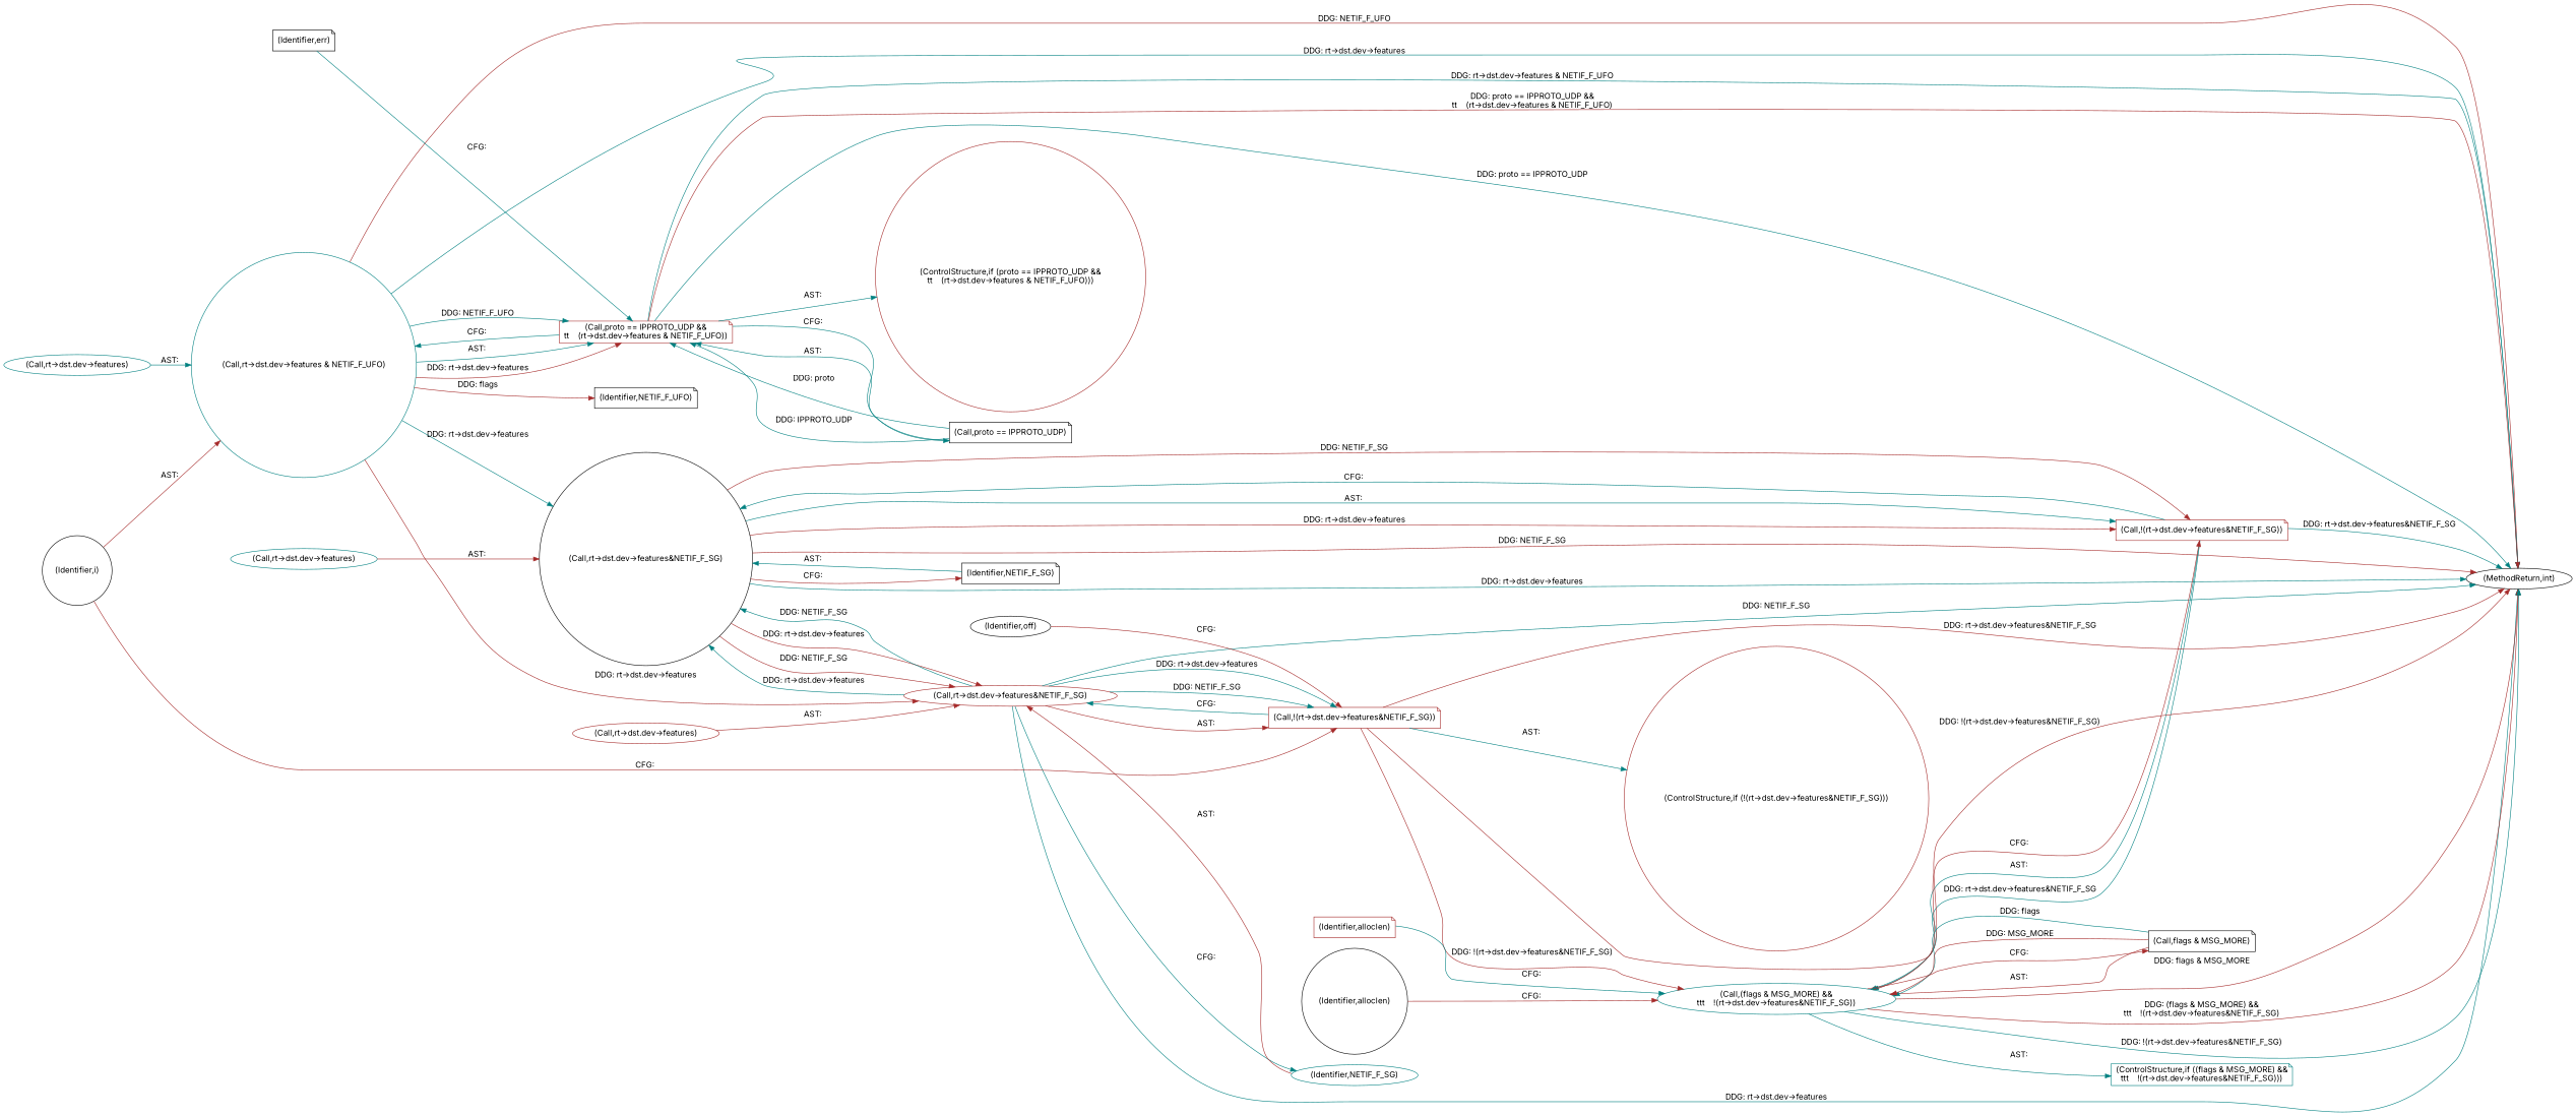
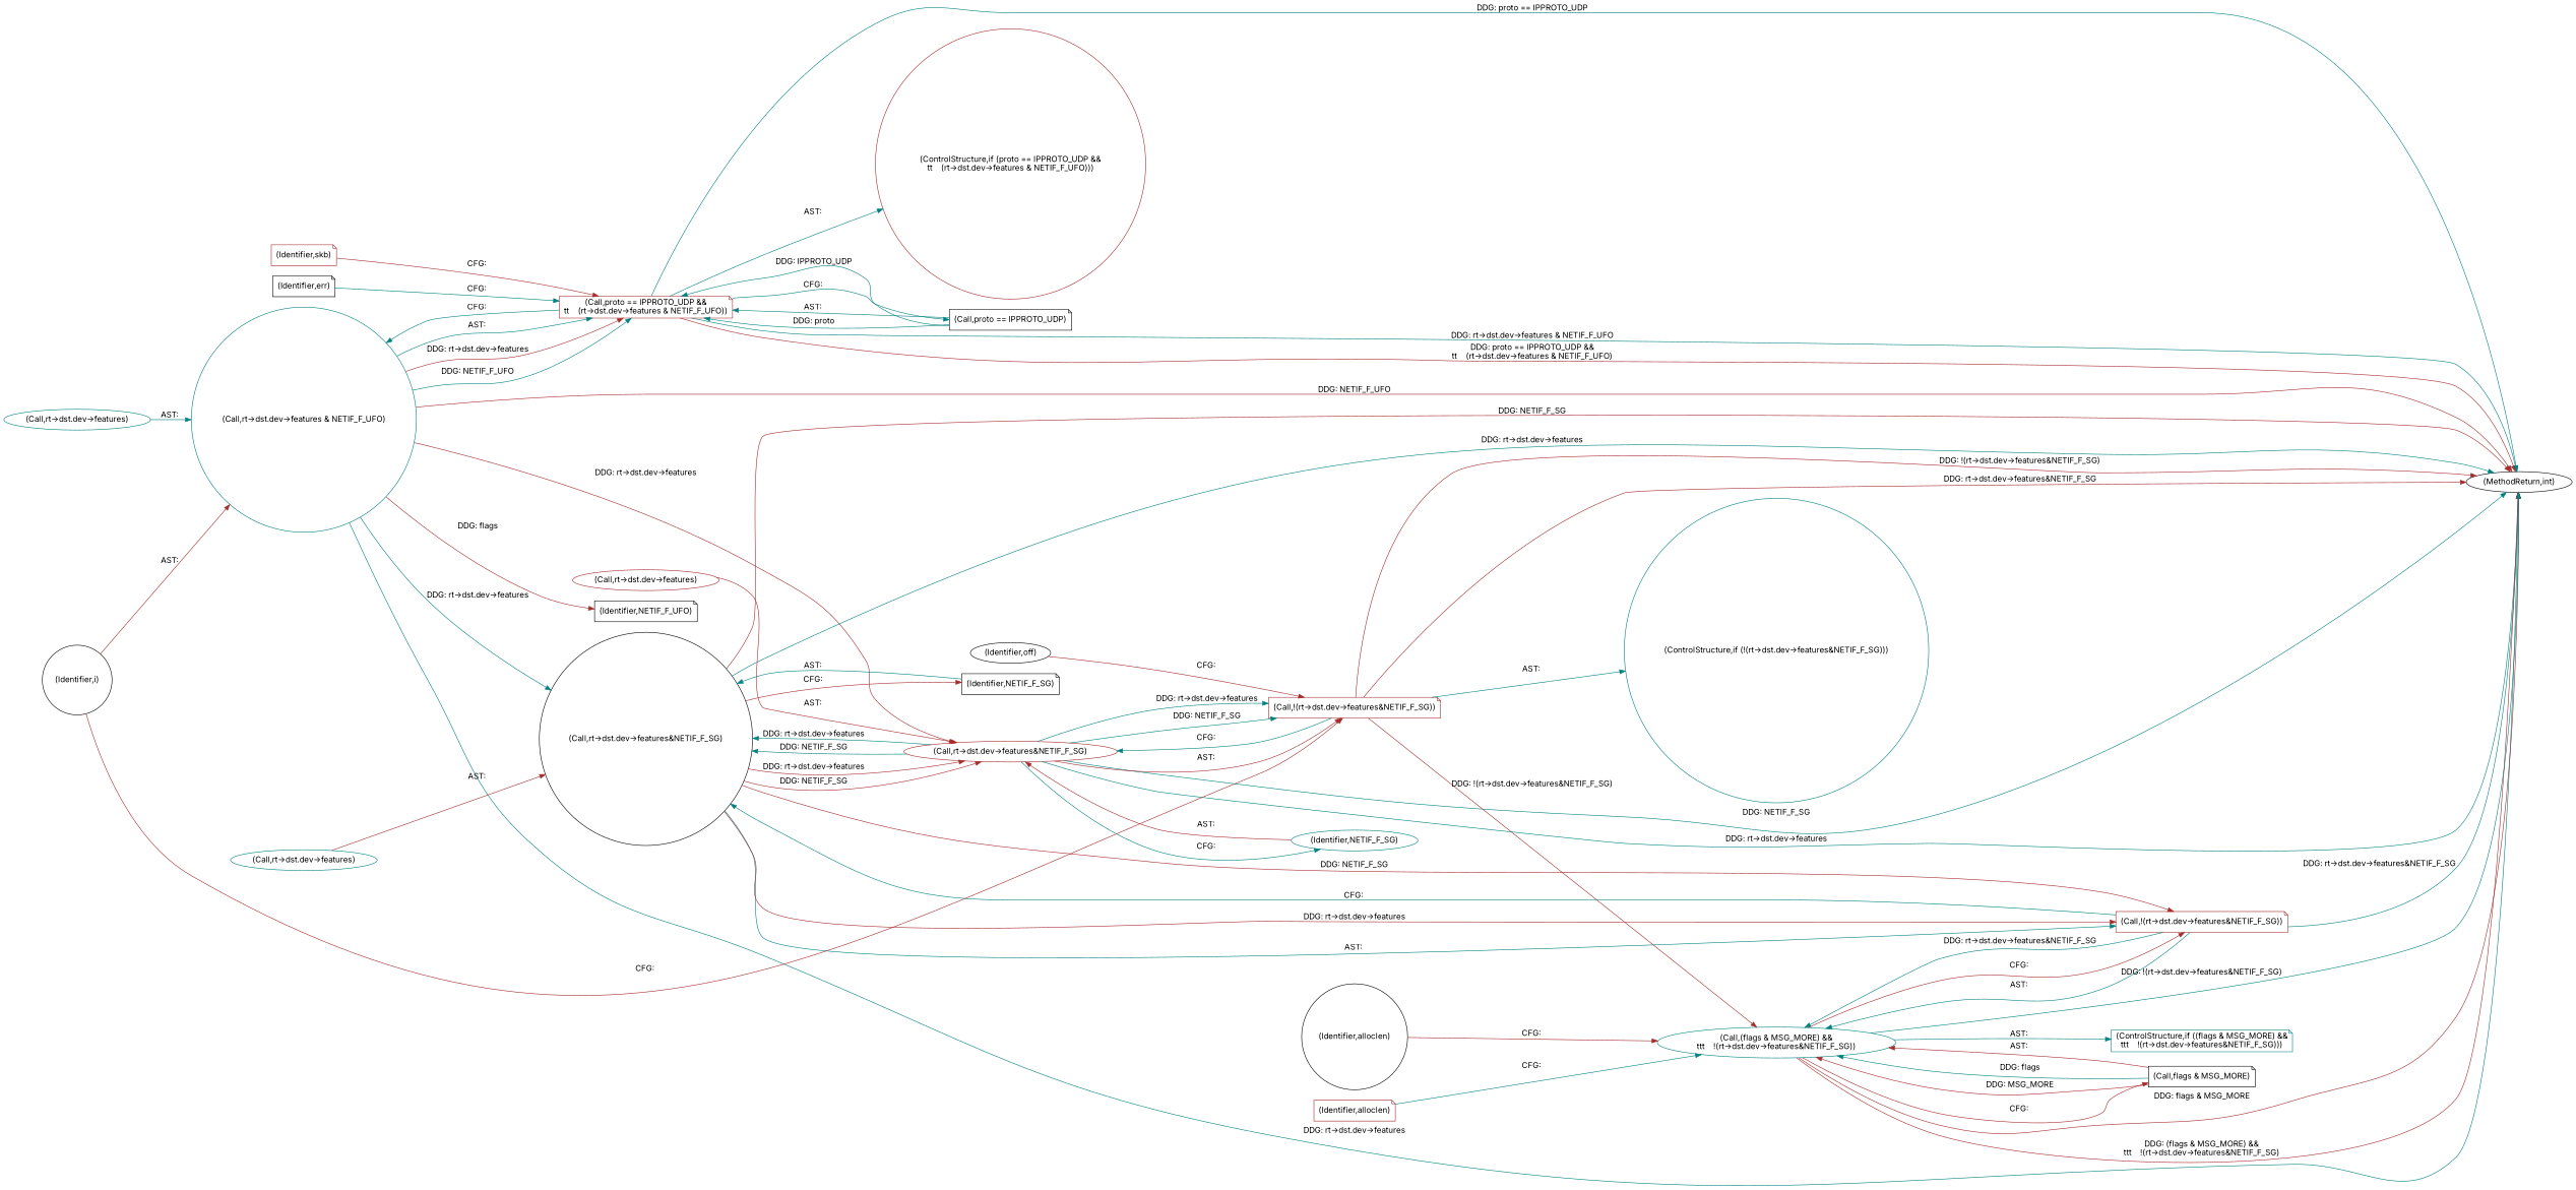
  digraph {
    fontname=Inter
    rankdir=LR
    node [color=black fontname=Inter shape=note]
    edge [color=teal fontname=Inter]
    n1 [color=teal label="(Call,rt->dst.dev->features & NETIF_F_UFO)" shape=circle]
    n2 [color=brown label="(Call,proto == IPPROTO_UDP &&\n\t\t    (rt->dst.dev->features & NETIF_F_UFO))"]
    n3 [label="(Call,rt->dst.dev->features&NETIF_F_SG)" shape=circle]
    n4 [color=brown label="(Call,rt->dst.dev->features&NETIF_F_SG)" shape=ellipse]
    n5 [label="(Identifier,NETIF_F_UFO)"]
    n6 [label="(MethodReturn,int)" shape=ellipse]
    n7 [label="(Call,proto == IPPROTO_UDP)"]
    n8 [color=brown label="(ControlStructure,if (proto == IPPROTO_UDP &&\n\t\t    (rt->dst.dev->features & NETIF_F_UFO)))" shape=circle]
    n9 [color=brown label="(Call,!(rt->dst.dev->features&NETIF_F_SG))"]
    n10 [label="(Identifier,NETIF_F_SG)"]
    n11 [color=brown label="(Call,!(rt->dst.dev->features&NETIF_F_SG))"]
    n12 [color=teal label="(Identifier,NETIF_F_SG)" shape=ellipse]
    n13 [color=teal label="(Call,(flags & MSG_MORE) &&\n\t\t\t    !(rt->dst.dev->features&NETIF_F_SG))" shape=ellipse]
    n14 [color=teal label="(ControlStructure,if ((flags & MSG_MORE) &&\n\t\t\t    !(rt->dst.dev->features&NETIF_F_SG)))"]
    n15 [label="(Call,flags & MSG_MORE)"]
-   n16 [color=brown label="(ControlStructure,if (!(rt->dst.dev->features&NETIF_F_SG)))" shape=circle]
+   n16 [color=teal label="(ControlStructure,if (!(rt->dst.dev->features&NETIF_F_SG)))" shape=circle]
    n17 [label="(Identifier,alloclen)" shape=circle]
    n18 [label="(Identifier,i)" shape=circle]
    n19 [label="(Identifier,off)" shape=ellipse]
    n20 [color=brown label="(Call,rt->dst.dev->features)" shape=ellipse]
    n21 [color=teal label="(Call,rt->dst.dev->features)" shape=ellipse]
    n22 [color=brown label="(Identifier,alloclen)"]
    n23 [color=teal label="(Call,rt->dst.dev->features)" shape=ellipse]
    n24 [label="(Identifier,err)"]
+   n25 [color=brown label="(Identifier,skb)"]
    n1 -> n2 [label="AST: "]
    n1 -> n2 [color=brown label="DDG: rt->dst.dev->features"]
    n1 -> n2 [label="DDG: NETIF_F_UFO"]
    n1 -> n3 [label="DDG: rt->dst.dev->features"]
    n1 -> n4 [color=brown label="DDG: rt->dst.dev->features"]
    n1 -> n5 [color=brown label="DDG: flags"]
    n1 -> n6 [color=brown label="DDG: NETIF_F_UFO"]
    n1 -> n6 [label="DDG: rt->dst.dev->features"]
    n2 -> n1 [label="CFG: "]
    n2 -> n6 [label="DDG: rt->dst.dev->features & NETIF_F_UFO"]
    n2 -> n6 [color=brown label="DDG: proto == IPPROTO_UDP &&\n\t\t    (rt->dst.dev->features & NETIF_F_UFO)"]
    n2 -> n6 [label="DDG: proto == IPPROTO_UDP"]
    n2 -> n7 [label="CFG: "]
    n2 -> n8 [label="AST: "]
    n3 -> n4 [color=brown label="DDG: rt->dst.dev->features"]
    n3 -> n4 [color=brown label="DDG: NETIF_F_SG"]
    n3 -> n6 [color=brown label="DDG: NETIF_F_SG"]
    n3 -> n6 [label="DDG: rt->dst.dev->features"]
    n3 -> n9 [label="AST: "]
    n3 -> n9 [color=brown label="DDG: rt->dst.dev->features"]
    n3 -> n9 [color=brown label="DDG: NETIF_F_SG"]
    n3 -> n10 [color=brown label="CFG: "]
    n4 -> n3 [label="DDG: rt->dst.dev->features"]
    n4 -> n3 [label="DDG: NETIF_F_SG"]
    n4 -> n6 [label="DDG: rt->dst.dev->features"]
    n4 -> n6 [label="DDG: NETIF_F_SG"]
    n4 -> n11 [color=brown label="AST: "]
    n4 -> n11 [label="DDG: rt->dst.dev->features"]
    n4 -> n11 [label="DDG: NETIF_F_SG"]
    n4 -> n12 [label="CFG: "]
    n7 -> n2 [label="AST: "]
    n7 -> n2 [label="DDG: proto"]
    n7 -> n2 [label="DDG: IPPROTO_UDP"]
    n9 -> n3 [label="CFG: "]
    n9 -> n6 [label="DDG: rt->dst.dev->features&NETIF_F_SG"]
    n9 -> n13 [label="AST: "]
    n9 -> n13 [label="DDG: rt->dst.dev->features&NETIF_F_SG"]
    n10 -> n3 [label="AST: "]
    n11 -> n4 [label="CFG: "]
    n11 -> n6 [color=brown label="DDG: !(rt->dst.dev->features&NETIF_F_SG)"]
    n11 -> n6 [color=brown label="DDG: rt->dst.dev->features&NETIF_F_SG"]
    n11 -> n13 [color=brown label="DDG: !(rt->dst.dev->features&NETIF_F_SG)"]
    n11 -> n16 [label="AST: "]
    n12 -> n4 [color=brown label="AST: "]
    n13 -> n6 [color=brown label="DDG: flags & MSG_MORE"]
    n13 -> n6 [color=brown label="DDG: (flags & MSG_MORE) &&\n\t\t\t    !(rt->dst.dev->features&NETIF_F_SG)"]
    n13 -> n6 [label="DDG: !(rt->dst.dev->features&NETIF_F_SG)"]
    n13 -> n9 [color=brown label="CFG: "]
    n13 -> n14 [label="AST: "]
    n13 -> n15 [color=brown label="CFG: "]
    n15 -> n13 [color=brown label="AST: "]
    n15 -> n13 [label="DDG: flags"]
    n15 -> n13 [color=brown label="DDG: MSG_MORE"]
    n17 -> n13 [color=brown label="CFG: "]
    n18 -> n1 [color=brown label="AST: "]
    n18 -> n11 [color=brown label="CFG: "]
    n19 -> n11 [color=brown label="CFG: "]
    n20 -> n4 [color=brown label="AST: "]
    n21 -> n1 [label="AST: "]
    n22 -> n13 [label="CFG: "]
    n23 -> n3 [color=brown label="AST: "]
    n24 -> n2 [label="CFG: "]
+   n25 -> n2 [color=brown label="CFG: "]
  }
